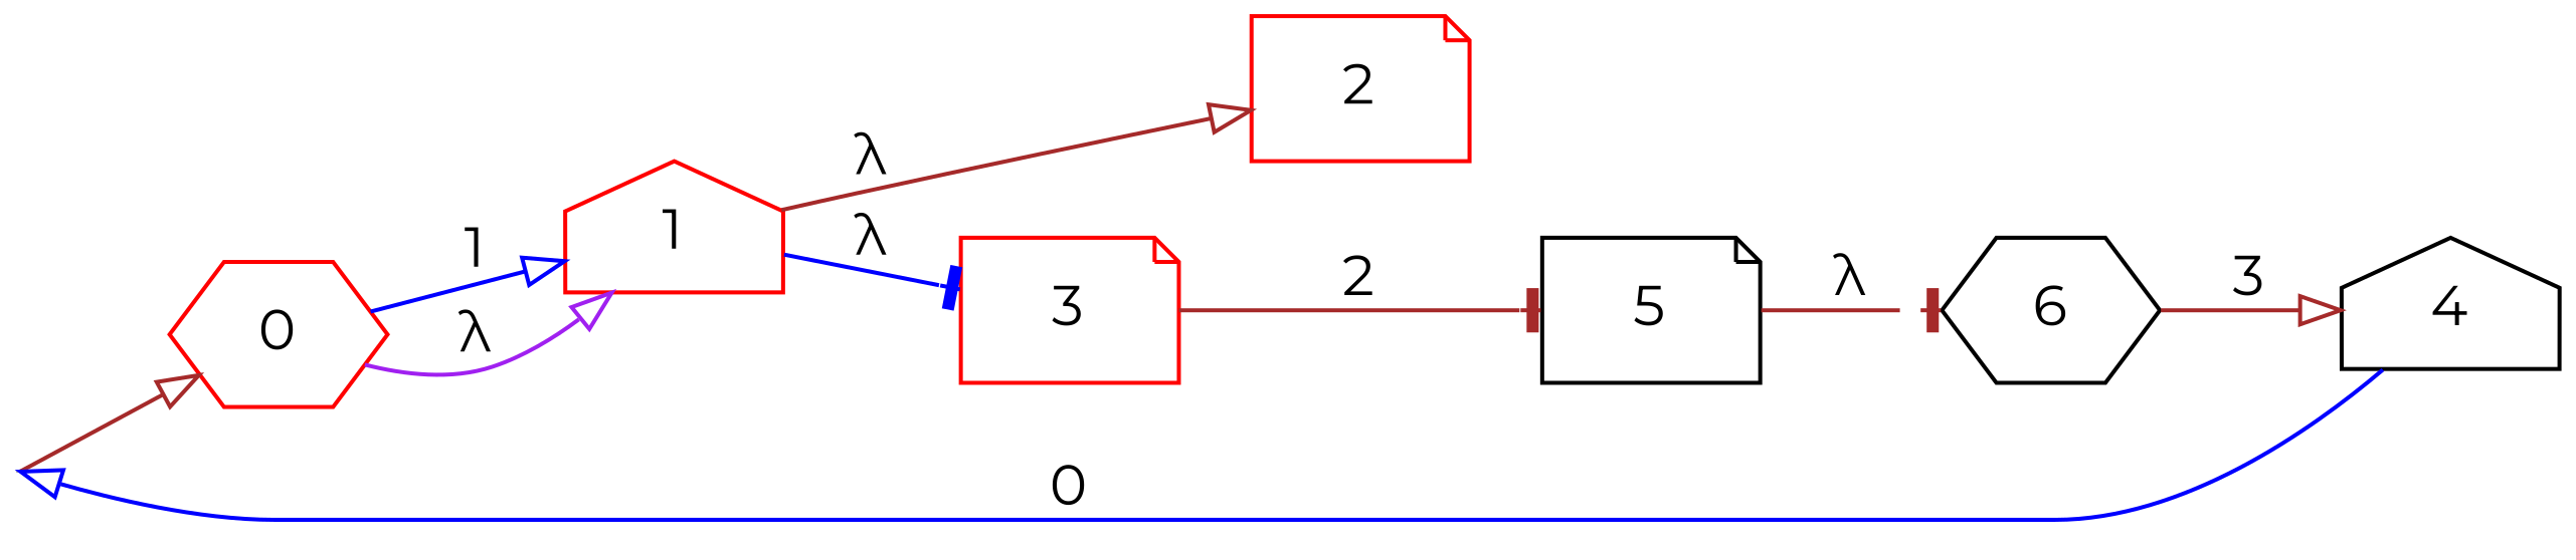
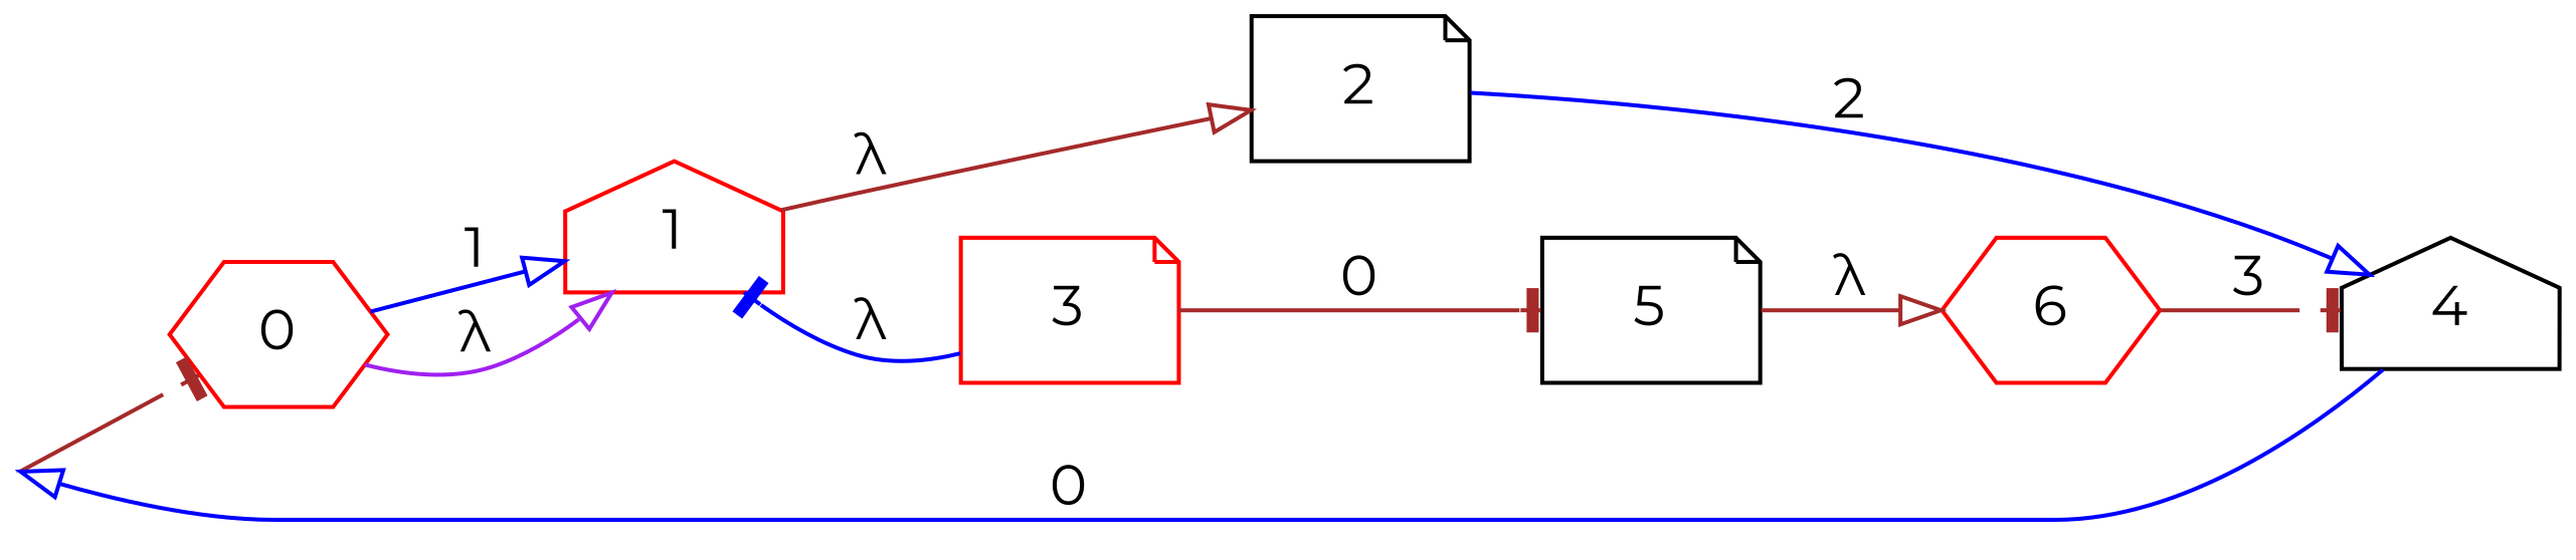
  digraph {
    fontname=Montserrat
    rankdir=LR
    node [fontname=Montserrat shape=note]
    edge [arrowhead=onormal color=brown fontname=Montserrat]
    x [fontsize=1 margin=0 shape=none width=0.01]
    0 [color=red shape=hexagon]
    1 [color=red shape=house]
-   2 [color=red]
+   2 [color=black]
    3 [color=red]
    4 [shape=house]
    5
-   6 [shape=hexagon]
-   x -> 0
+   6 [shape=hexagon color=red]
+   x -> 0 [arrowhead=tee]
    0 -> 1 [color=blue label=1]
    0 -> 1 [color=purple label="&lambda;"]
    1 -> 2 [label="&lambda;"]
-   1 -> 3 [arrowhead=tee color=blue label="&lambda;"]
-   3 -> 5 [arrowhead=tee label=2]
+   3 -> 1 [arrowhead=tee color=blue label="&lambda;"]
+   2 -> 4 [color=blue label=2]
+   3 -> 5 [arrowhead=tee label=0]
    4 -> x [color=blue label=0]
-   5 -> 6 [arrowhead=tee label="&lambda;"]
-   6 -> 4 [label=3]
+   5 -> 6 [label="&lambda;"]
+   6 -> 4 [arrowhead=tee label=3]
  }
